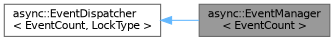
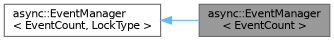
  digraph {
    rankdir=LR
    node [color=gray40 fontname=Helvetica fontsize=10 shape=box style=filled]
    n1 [fillcolor=grey60 fontcolor=black height=0.2 label="async::EventManager\l\< EventCount \>" width=0.4]
-   n2 [fillcolor=white height=0.2 label="async::EventDispatcher\l\< EventCount, LockType \>" width=0.4]
+   n2 [fillcolor=white height=0.2 label="async::EventManager\l\< EventCount, LockType \>" width=0.4]
    n2 -> n1 [color=steelblue1 dir=back fontname=Helvetica fontsize=10 labelfontname=Helvetica labelfontsize=10 style=solid]
  }
